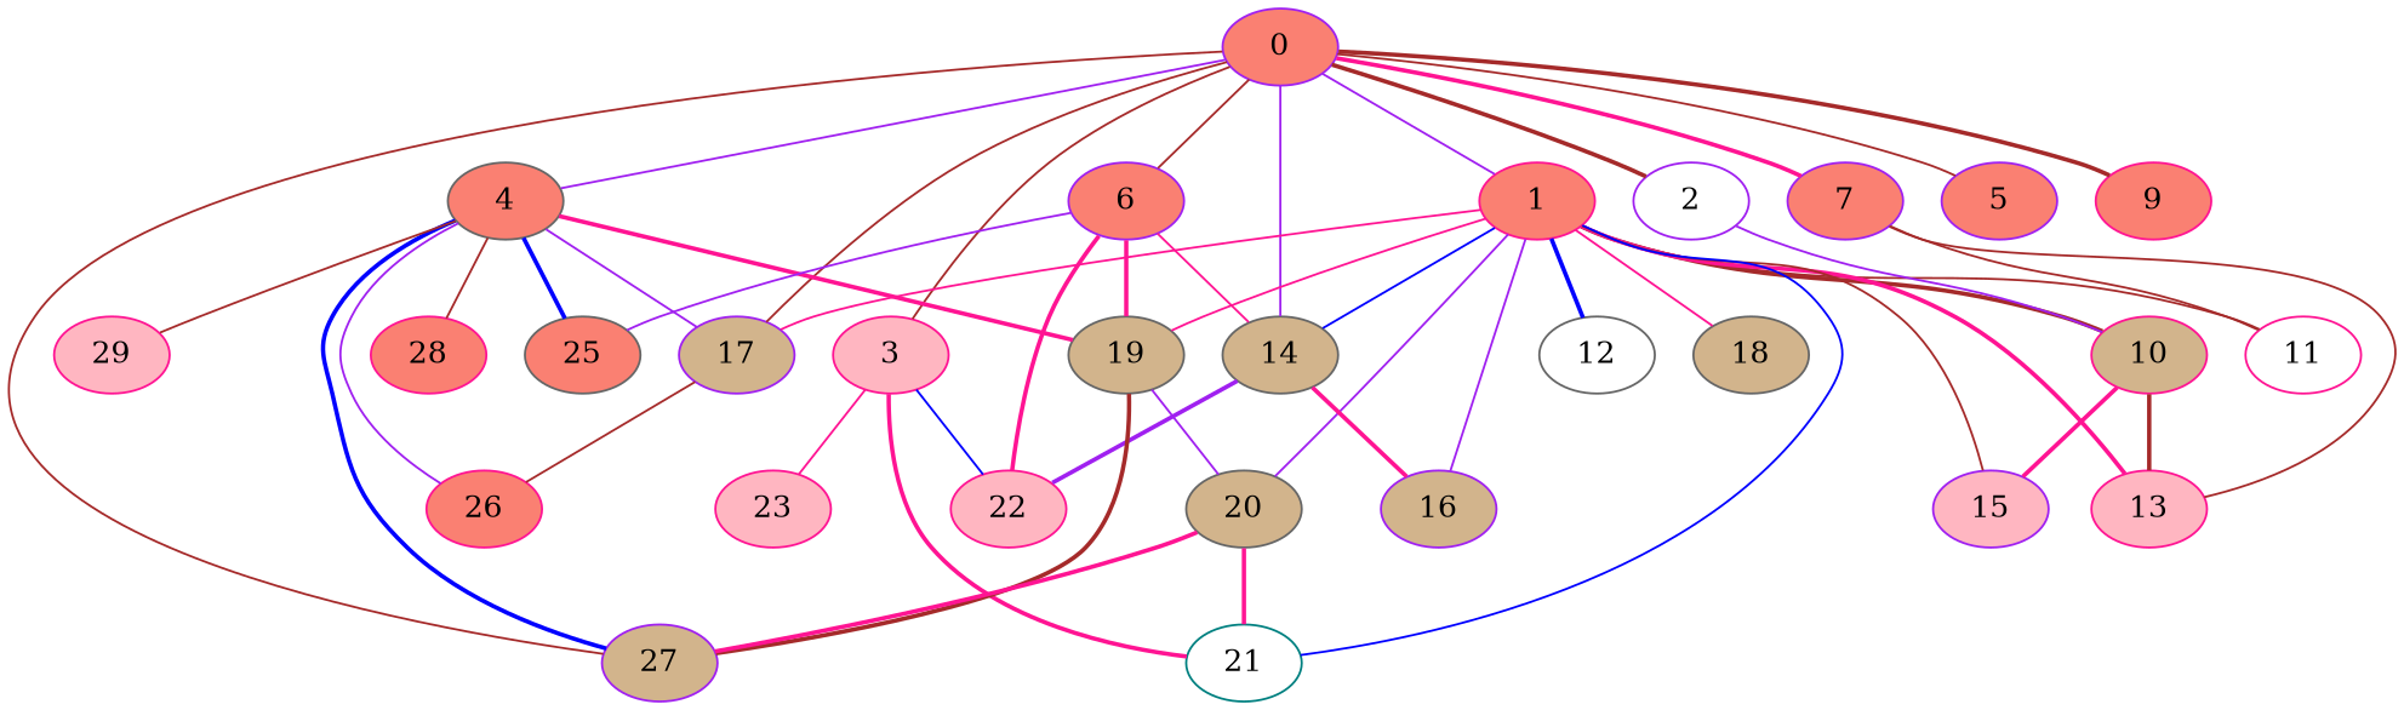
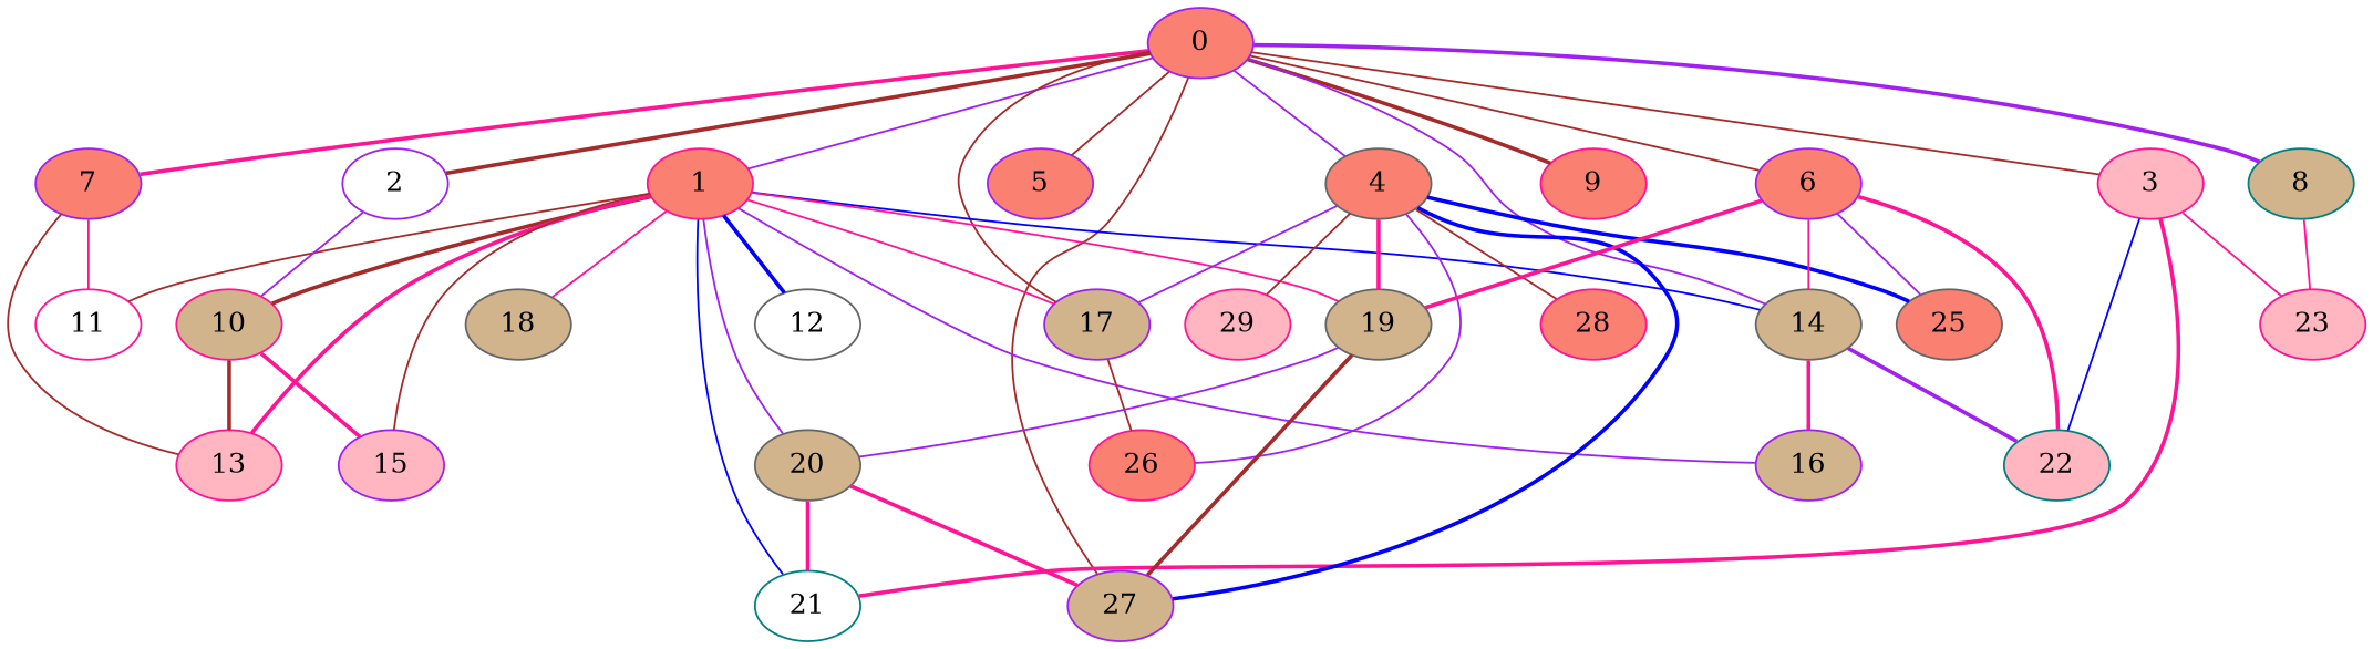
  graph {
    node [color=deeppink fillcolor=salmon style=filled]
    edge [color=brown style=solid]
    0 [color=purple]
    1
    2 [color=purple fillcolor=white]
    3 [fillcolor=lightpink]
    4 [color=gray40]
    5 [color=purple]
    6 [color=purple]
    7 [color=purple]
+   8 [color=teal fillcolor=tan]
    9
    27 [color=purple fillcolor=tan]
    14 [color=gray40 fillcolor=tan]
    17 [color=purple fillcolor=tan]
    10 [fillcolor=tan]
    11 [fillcolor=white]
    12 [color=gray40 fillcolor=white]
    13 [fillcolor=lightpink]
    15 [color=purple fillcolor=lightpink]
    16 [color=purple fillcolor=tan]
    18 [color=gray40 fillcolor=tan]
    19 [color=gray40 fillcolor=tan]
    20 [color=gray40 fillcolor=tan]
    21 [color=teal fillcolor=white]
-   22 [fillcolor=lightpink]
+   22 [color=teal fillcolor=lightpink]
    23 [fillcolor=lightpink]
    25 [color=gray40]
    26
    28
    29 [fillcolor=lightpink]
    0 -- 1 [color=purple]
    0 -- 2 [style=bold]
    0 -- 3
    0 -- 4 [color=purple]
    0 -- 5
    0 -- 6
    0 -- 7 [color=deeppink style=bold]
+   0 -- 8 [color=purple style=bold]
    0 -- 9 [style=bold]
    0 -- 27
    0 -- 14 [color=purple]
    0 -- 17
    1 -- 14 [color=blue]
    1 -- 17 [color=deeppink]
    1 -- 10 [style=bold]
    1 -- 11
    1 -- 12 [color=blue style=bold]
    1 -- 13 [color=deeppink style=bold]
    1 -- 15
    1 -- 16 [color=purple]
    1 -- 18 [color=deeppink]
    1 -- 19 [color=deeppink]
    1 -- 20 [color=purple]
    1 -- 21 [color=blue]
    2 -- 10 [color=purple]
    3 -- 21 [color=deeppink style=bold]
    3 -- 22 [color=blue]
    3 -- 23 [color=deeppink]
    4 -- 27 [color=blue style=bold]
    4 -- 17 [color=purple]
    4 -- 19 [color=deeppink style=bold]
    4 -- 25 [color=blue style=bold]
    4 -- 26 [color=purple]
    4 -- 28
    4 -- 29
    6 -- 14 [color=deeppink]
    6 -- 19 [color=deeppink style=bold]
    6 -- 22 [color=deeppink style=bold]
    6 -- 25 [color=purple]
-   7 -- 11
+   7 -- 11 [color=deeppink]
    7 -- 13
+   8 -- 23 [color=deeppink]
    14 -- 16 [color=deeppink style=bold]
    14 -- 22 [color=purple style=bold]
    17 -- 26
    10 -- 13 [style=bold]
    10 -- 15 [color=deeppink style=bold]
    19 -- 27 [style=bold]
    19 -- 20 [color=purple]
    20 -- 27 [color=deeppink style=bold]
    20 -- 21 [color=deeppink style=bold]
  }
